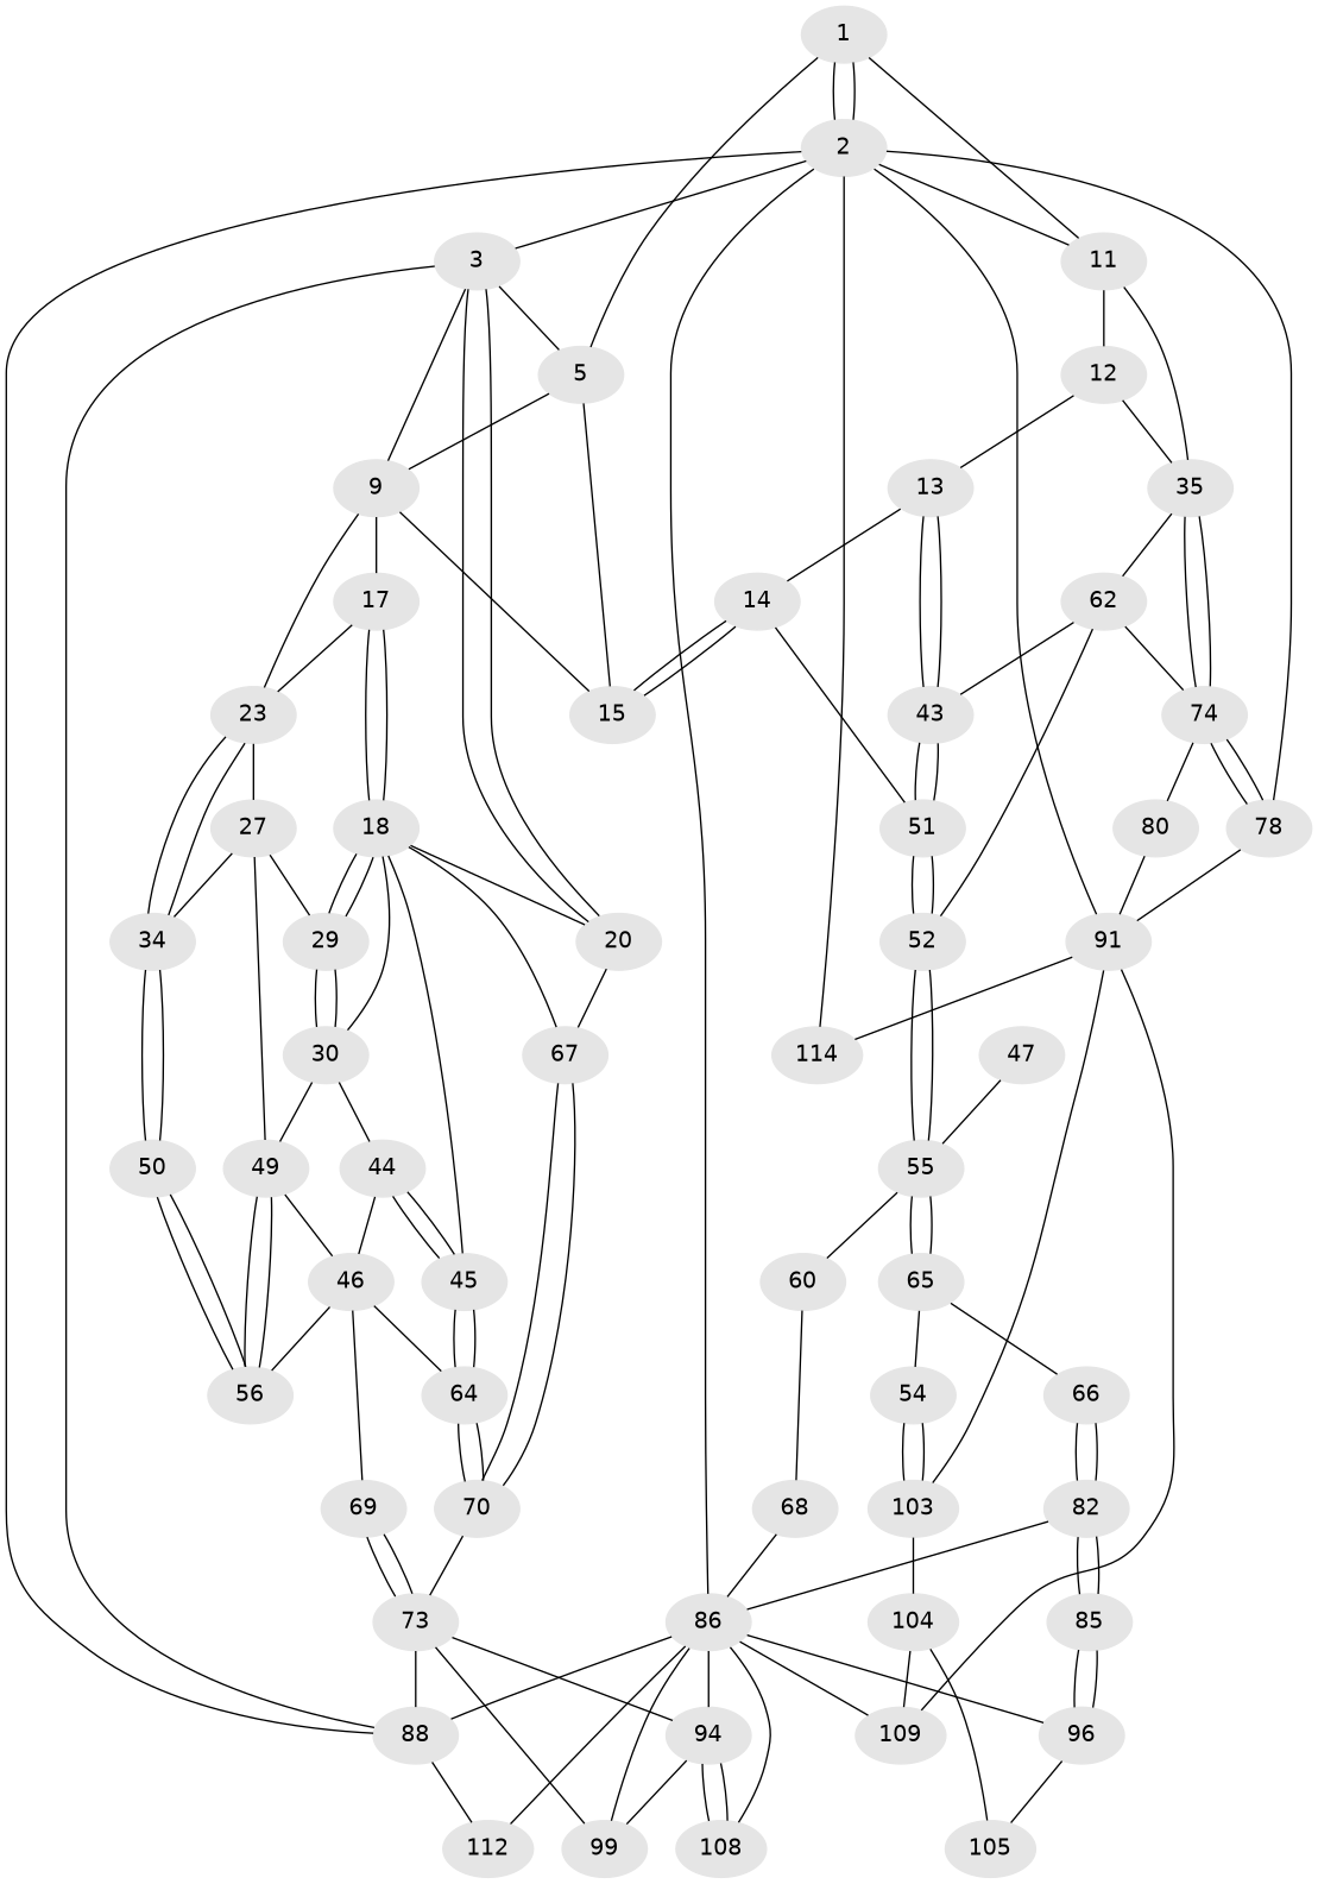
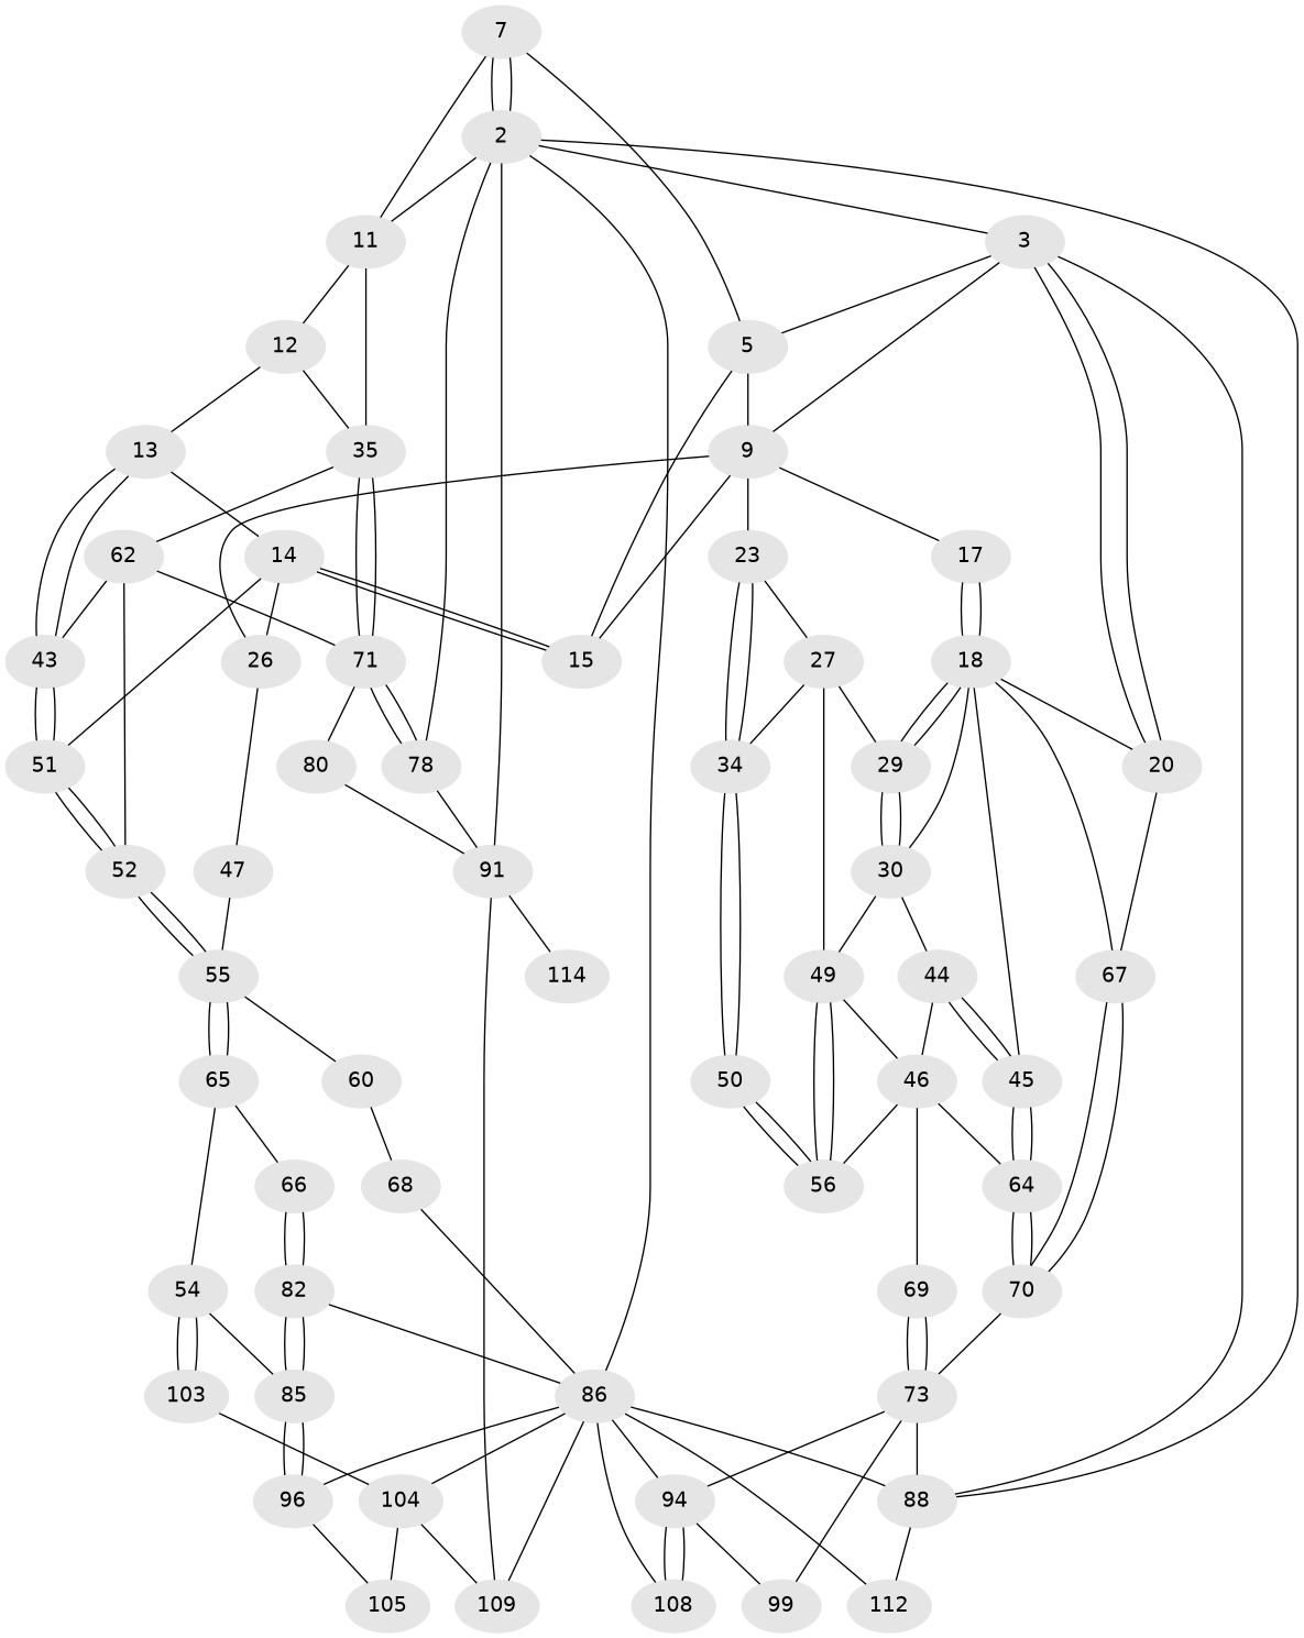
  graph {
    fontname="DejaVu Sans"
    node [color=gray90 fontname="DejaVu Sans" style=filled]
    edge [fontname="DejaVu Sans"]
-   1 [super="+6"]
+   1 [super="+6" label=7]
    2 [super="+76"]
    5 [super="+7"]
    11 [super="+16"]
    3 [super="+4"]
    78 [super="+90"]
    86 [super="+97+87"]
    88 [super="+89"]
    91 [super="+92"]
    114
    9 [super="+10+21"]
    15
    12
    35 [super="+36"]
    20
    94 [super="+95"]
    99
    96
    108
    109
    112
    103
    17
    23 [super="+24"]
+   26
    n26 [label=67]
    18 [super="+19"]
    27 [super="+28+33"]
    34
    47
    13
    n32 [label=62 super="+62"]
-   71 [super="+72" label=74]
+   71 [super="+72"]
    14 [super="+25"]
    43
    51
    52
    29
    30 [super="+31"]
    45
    n41 [label=49 super="+41"]
    44
    70
    64
    50
    n46 [label=55 super="+54"]
    46 [super="+58"]
    56 [super="+57"]
    80
    73 [super="+74"]
    69
    60 [super="+61"]
    65 [super="+81"]
    68
    66 [super="+67"]
    n56 [label=54]
    82 [super="+83"]
    85
    104 [super="+110"]
    105
    1 -- 2
    1 -- 2
    1 -- 5
    1 -- 11
    2 -- 11
    2 -- 3
    2 -- 78
    2 -- 86
    2 -- 88
    2 -- 91 [weight=2]
-   2 -- 114 [weight=2]
    5 -- 9
    5 -- 15
    11 -- 12
    11 -- 35
    3 -- 5
    3 -- 88
    3 -- 9
    3 -- 20
    3 -- 20
    78 -- 91
    86 -- 88
    86 -- 94
-   86 -- 99
+   86 -- 104
    86 -- 96
    86 -- 108
    86 -- 109
    86 -- 112 [weight=2]
    88 -- 112
    91 -- 114
    91 -- 109
-   91 -- 103
    9 -- 15
    9 -- 17
    9 -- 23
+   9 -- 26
    12 -- 35
    12 -- 13
    35 -- n32
    35 -- 71
    35 -- 71
    20 -- n26
    94 -- 99
    94 -- 108 [weight=2]
    94 -- 108
    96 -- 105
    103 -- 104
-   17 -- 23
    17 -- 18
    17 -- 18
    23 -- 27
    23 -- 34
    23 -- 34
+   26 -- 47
    n26 -- 70
    n26 -- 70
    18 -- 20
    18 -- n26
    18 -- 29
    18 -- 29
    18 -- 30
    18 -- 45
    27 -- 34
    27 -- 29
    27 -- n41
    34 -- 50
    34 -- 50
    47 -- n46
    13 -- 14
    13 -- 43
    13 -- 43
    n32 -- 71
    n32 -- 43
    n32 -- 52
    71 -- 78 [weight=2]
    71 -- 78
    71 -- 80
    14 -- 15
    14 -- 15
+   14 -- 26
    14 -- 51
    43 -- 51
    43 -- 51
    51 -- 52
    51 -- 52
    52 -- n46
    52 -- n46
    29 -- 30
    29 -- 30
    30 -- n41
    30 -- 44
    45 -- 64
    45 -- 64
    n41 -- 46
    n41 -- 56
    n41 -- 56
    44 -- 45
    44 -- 45
    44 -- 46
    70 -- 73
    64 -- 70
    64 -- 70
    50 -- 56
    50 -- 56
    n46 -- 60
    n46 -- 65
    n46 -- 65
    46 -- 64
    46 -- 56
    46 -- 69
    80 -- 91
    73 -- 88 [weight=2]
    73 -- 94
    73 -- 99
    69 -- 73
    69 -- 73
    60 -- 68
    65 -- 66
    65 -- n56
    68 -- 86
    66 -- 82 [weight=2]
    66 -- 82
    n56 -- 103
    n56 -- 103
+   n56 -- 85
    82 -- 86
    82 -- 85
    82 -- 85
    85 -- 96
    85 -- 96
    104 -- 109
    104 -- 105 [weight=2]
  }
